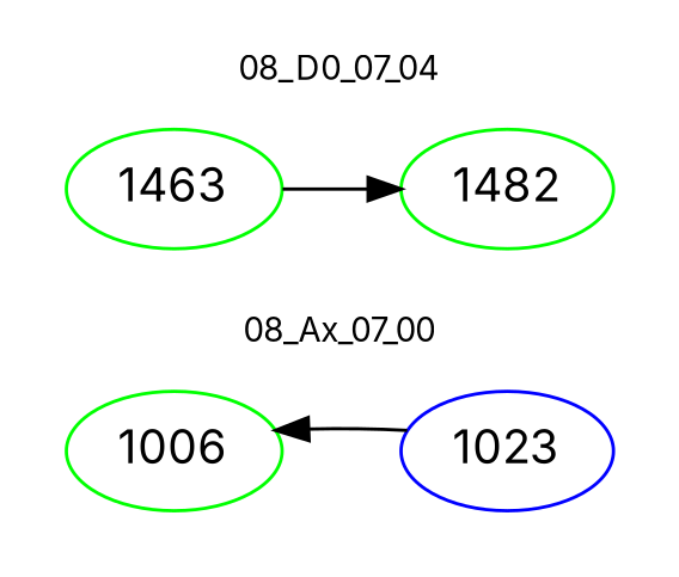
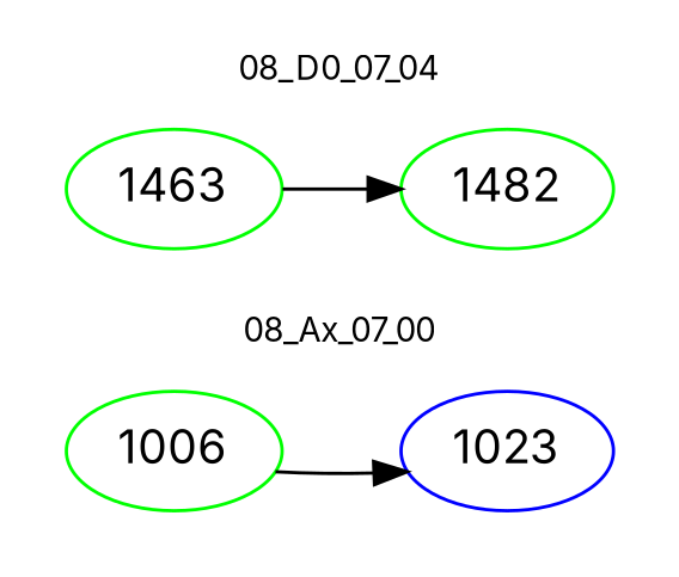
  digraph {
    fontname=Inter
    rankdir=LR
    node [color=green fontname=Inter]
    edge [color=black fontname=Inter]
    n1 [label=1006]
    n2 [color=blue label=1023]
    n3 [label=1463]
    n4 [label=1482]
    subgraph cluster_1 {
      color=white
      fontsize=10
      label="08_Ax_07_00"
      n1
      n2
    }
    subgraph cluster_2 {
      color=white
      fontsize=10
      label="08_D0_07_04"
      n3
      n4
    }
-   n2 -> n1
+   n1 -> n2
    n3 -> n4
  }
